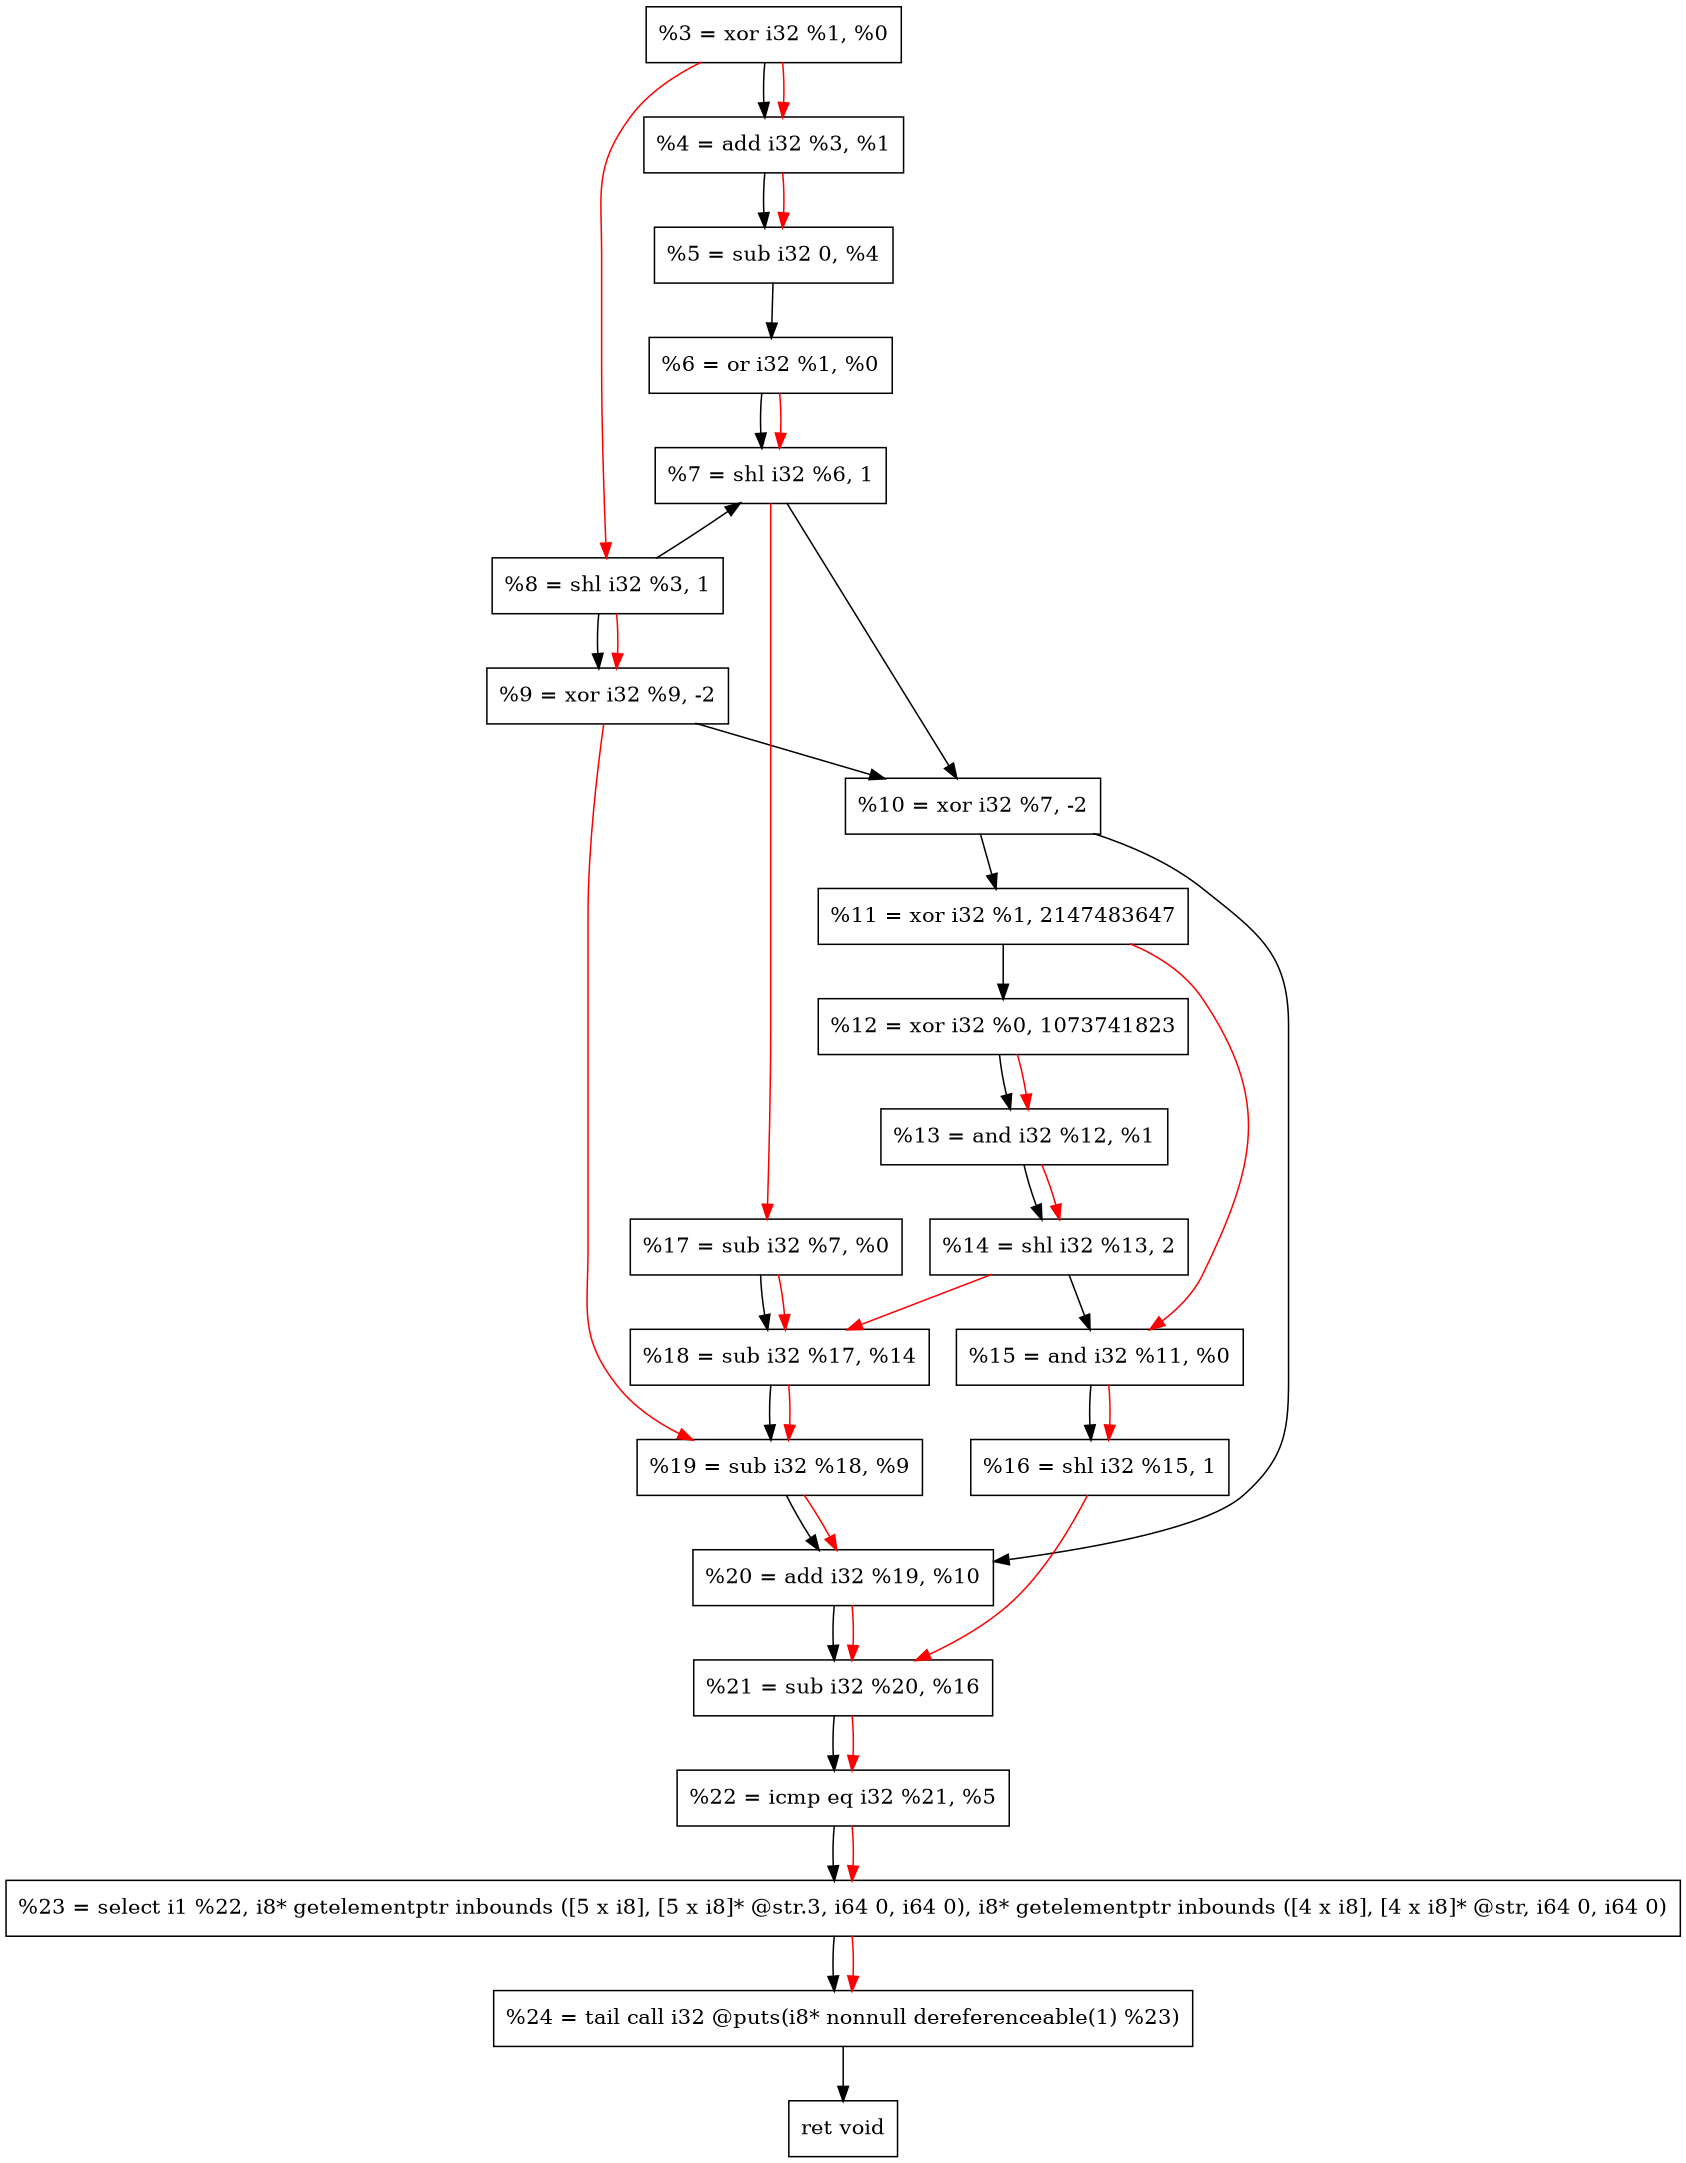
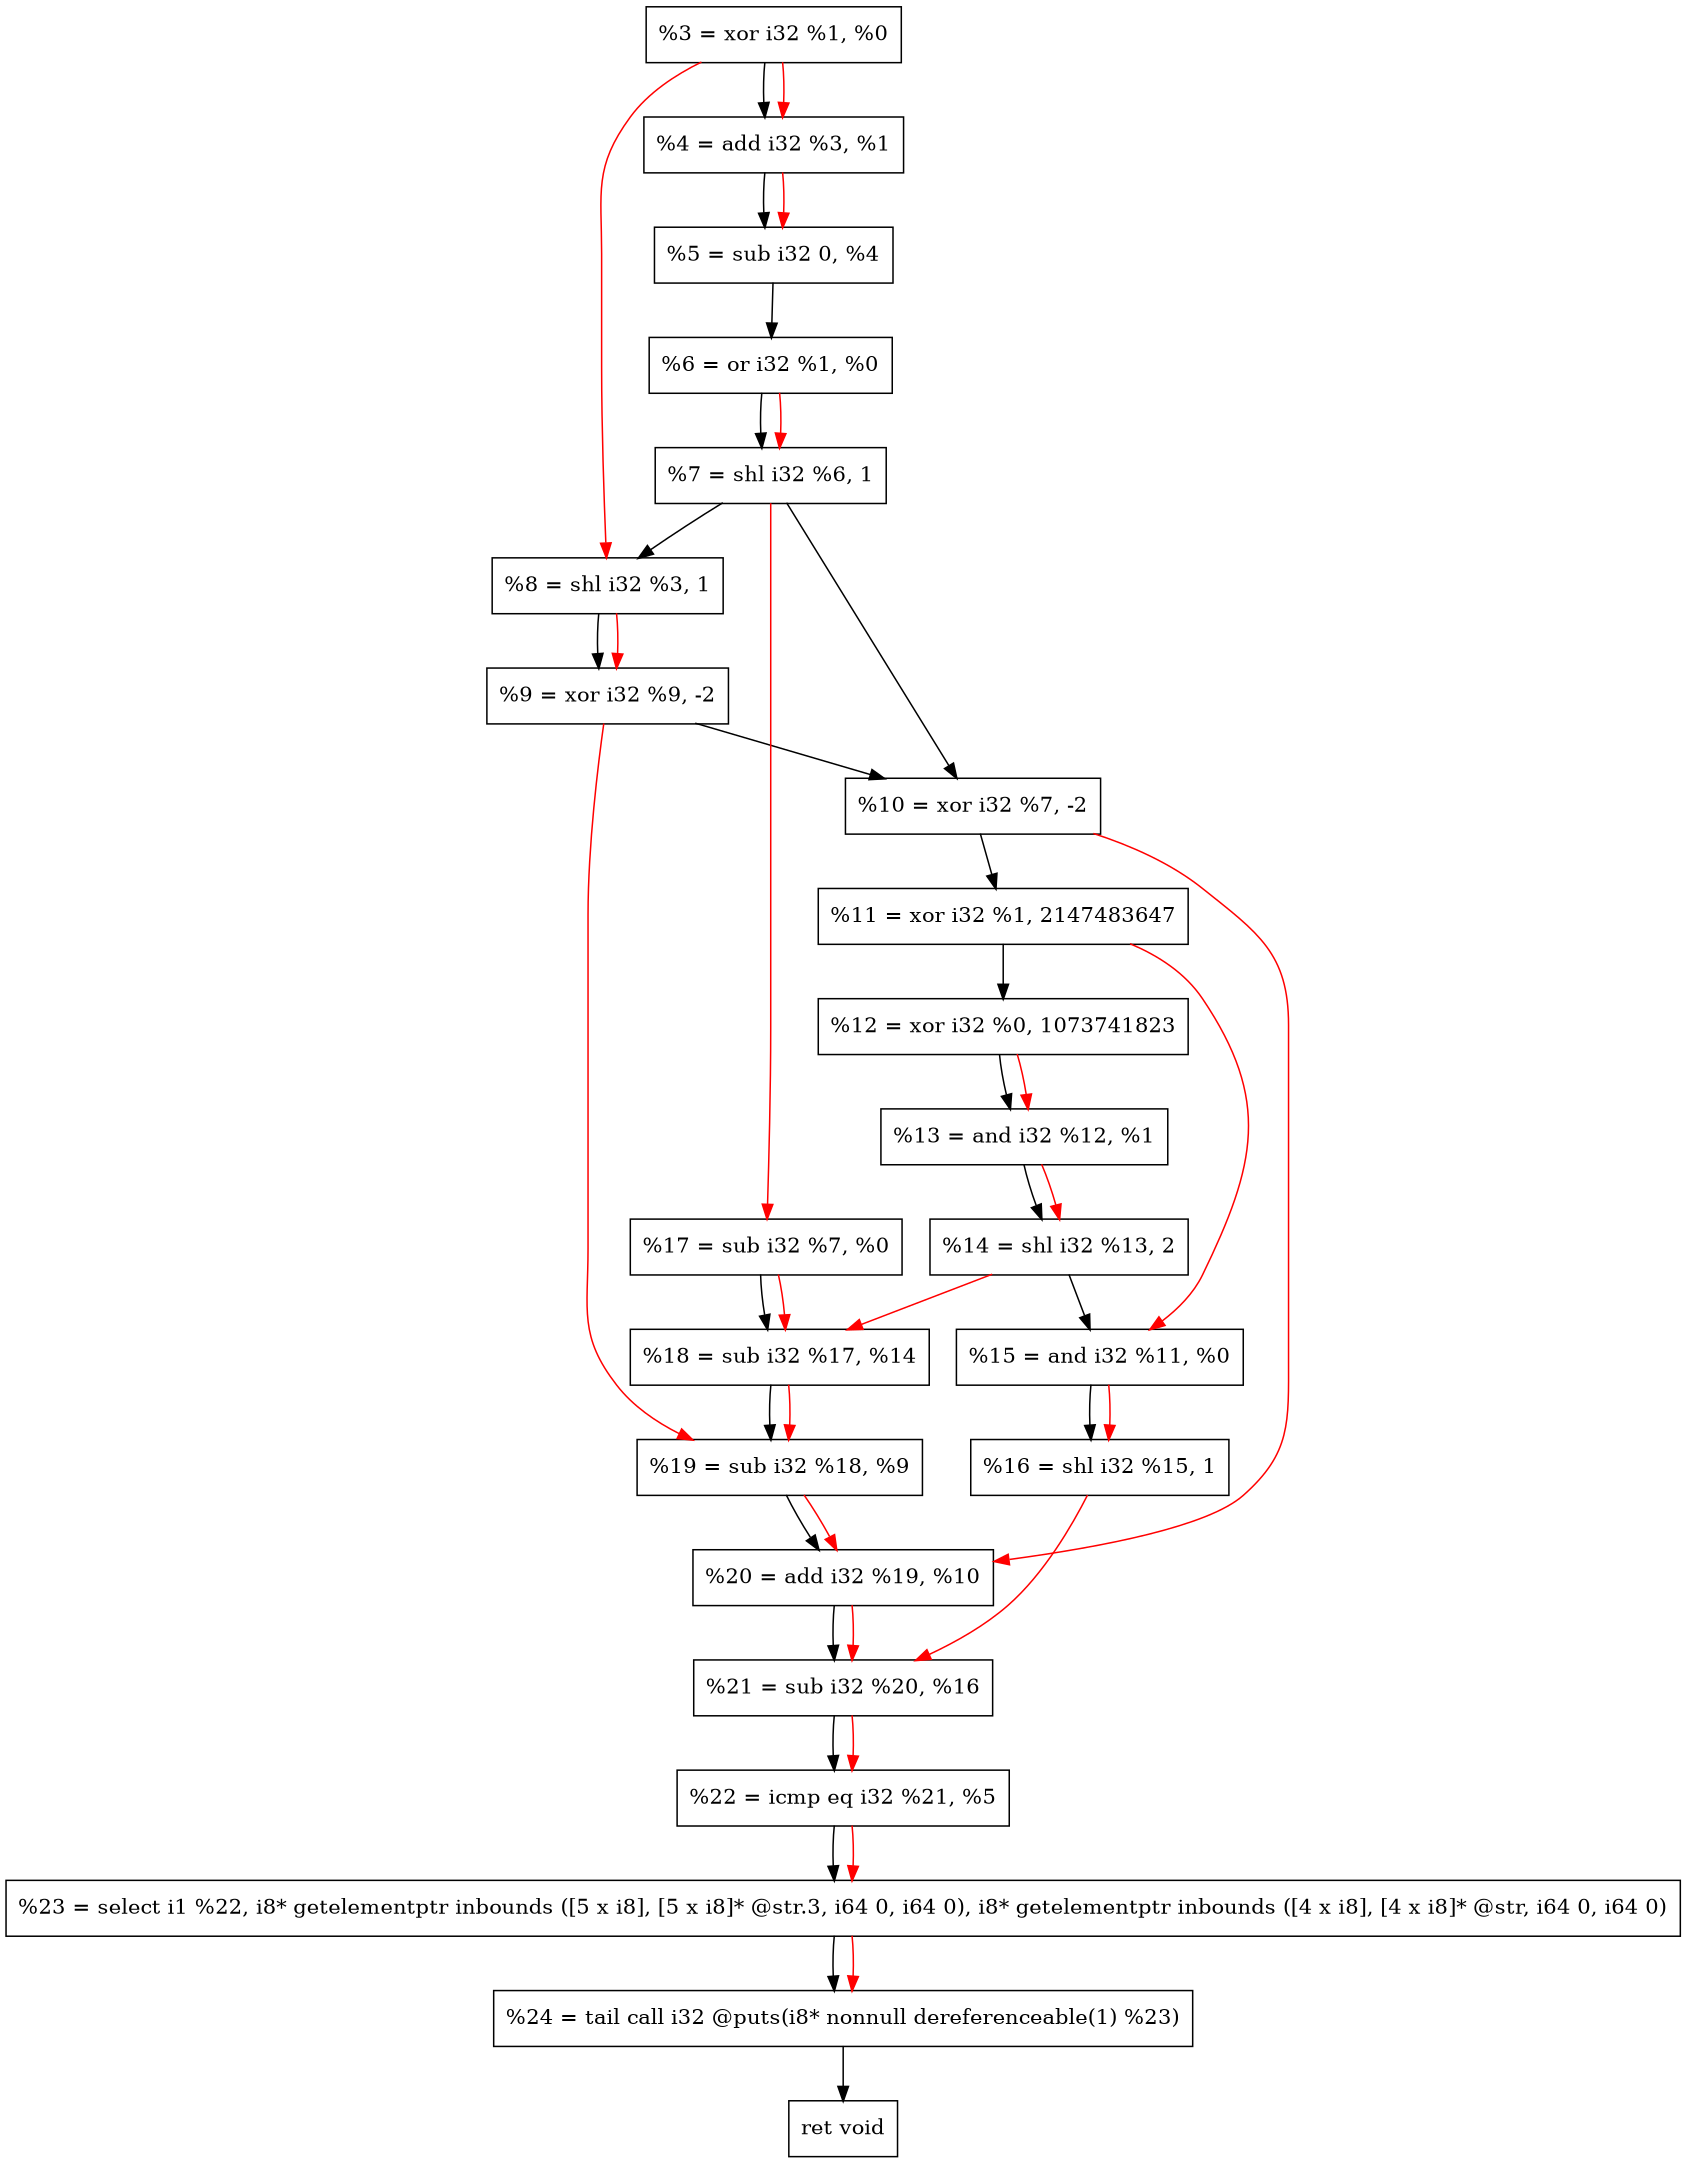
  digraph {
    node [shape=record]
    n1 [label="  %3 = xor i32 %1, %0"]
    n2 [label="  %4 = add i32 %3, %1"]
    n3 [label="  %8 = shl i32 %3, 1"]
    n4 [label="  %5 = sub i32 0, %4"]
    n5 [label="%9 = xor i32 %9, -2"]
    n6 [label="  %6 = or i32 %1, %0"]
    n7 [label="  %7 = shl i32 %6, 1"]
    n8 [label="  %22 = icmp eq i32 %21, %5"]
    n9 [label="  %23 = select i1 %22, i8* getelementptr inbounds ([5 x i8], [5 x i8]* @str.3, i64 0, i64 0), i8* getelementptr inbounds ([4 x i8], [4 x i8]* @str, i64 0, i64 0)"]
    n10 [label="  %10 = xor i32 %7, -2"]
    n11 [label="  %17 = sub i32 %7, %0"]
    n12 [label="  %11 = xor i32 %1, 2147483647"]
    n13 [label="  %20 = add i32 %19, %10"]
    n14 [label="  %18 = sub i32 %17, %14"]
    n15 [label="  %19 = sub i32 %18, %9"]
    n16 [label="  %12 = xor i32 %0, 1073741823"]
    n17 [label="  %15 = and i32 %11, %0"]
    n18 [label="  %21 = sub i32 %20, %16"]
    n19 [label="  %13 = and i32 %12, %1"]
    n20 [label="  %16 = shl i32 %15, 1"]
    n21 [label="  %14 = shl i32 %13, 2"]
    n22 [label="  %24 = tail call i32 @puts(i8* nonnull dereferenceable(1) %23)"]
    n23 [label="  ret void"]
    n1 -> n2
    n1 -> n2 [color=red]
    n1 -> n3 [color=red]
    n2 -> n4
    n2 -> n4 [color=red]
    n3 -> n5
    n3 -> n5 [color=red]
    n4 -> n6
    n5 -> n10
    n5 -> n15 [color=red]
    n6 -> n7
    n6 -> n7 [color=red]
-   n3 -> n7
+   n7 -> n3
    n7 -> n10 [color=black]
    n7 -> n11 [color=red]
    n8 -> n9
    n8 -> n9 [color=red]
    n9 -> n22
    n9 -> n22 [color=red]
    n10 -> n12
-   n10 -> n13 [color=black]
+   n10 -> n13 [color=red]
    n11 -> n14
    n11 -> n14 [color=red]
    n12 -> n16
    n12 -> n17 [color=red]
    n13 -> n18
    n13 -> n18 [color=red]
    n14 -> n15
    n14 -> n15 [color=red]
    n15 -> n13
    n15 -> n13 [color=red]
    n16 -> n19
    n16 -> n19 [color=red]
    n17 -> n20
    n17 -> n20 [color=red]
    n18 -> n8
    n18 -> n8 [color=red]
    n19 -> n21
    n19 -> n21 [color=red]
    n20 -> n18 [color=red]
    n21 -> n14 [color=red]
    n21 -> n17
    n22 -> n23
  }
